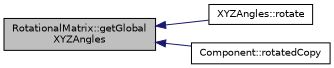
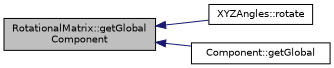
  digraph {
    rankdir=LR
    node [color=black fillcolor=white fontname=Helvetica fontsize=10 shape=record style=filled]
    edge [color=midnightblue dir=back fontname=Helvetica fontsize=10 labelfontname=Helvetica labelfontsize=10 style=solid]
-   n1 [fillcolor=grey75 fontcolor=black height=0.2 label="RotationalMatrix::getGlobal\lXYZAngles" width=0.4]
+   n1 [fillcolor=grey75 fontcolor=black height=0.2 label="RotationalMatrix::getGlobal\lComponent" width=0.4]
    n2 [height=0.2 label="XYZAngles::rotate" width=0.4]
-   n3 [height=0.2 label="Component::rotatedCopy" width=0.4]
+   n3 [height=0.2 label="Component::getGlobal" width=0.4]
    n1 -> n2
    n1 -> n3
  }
